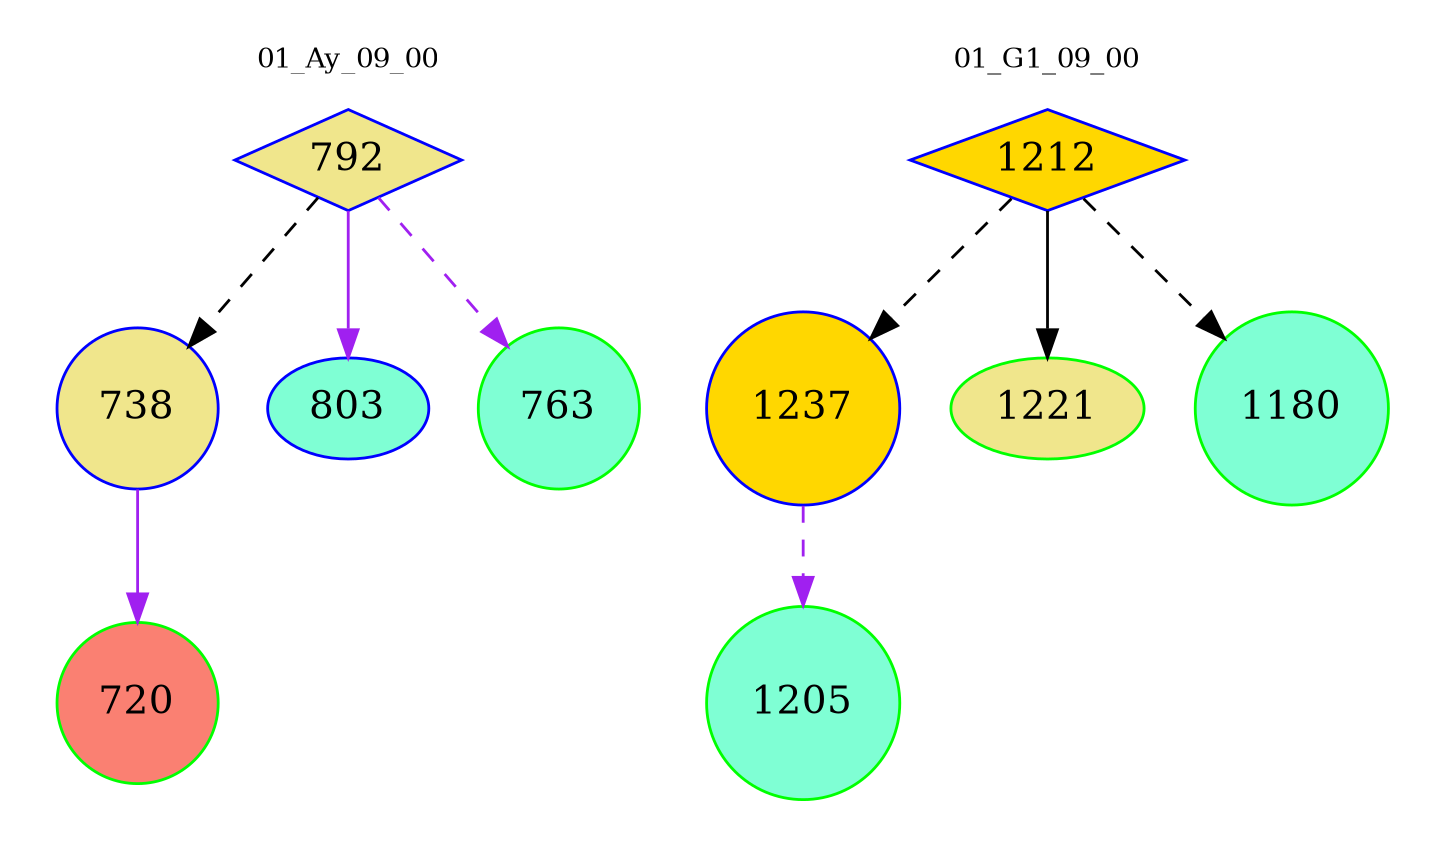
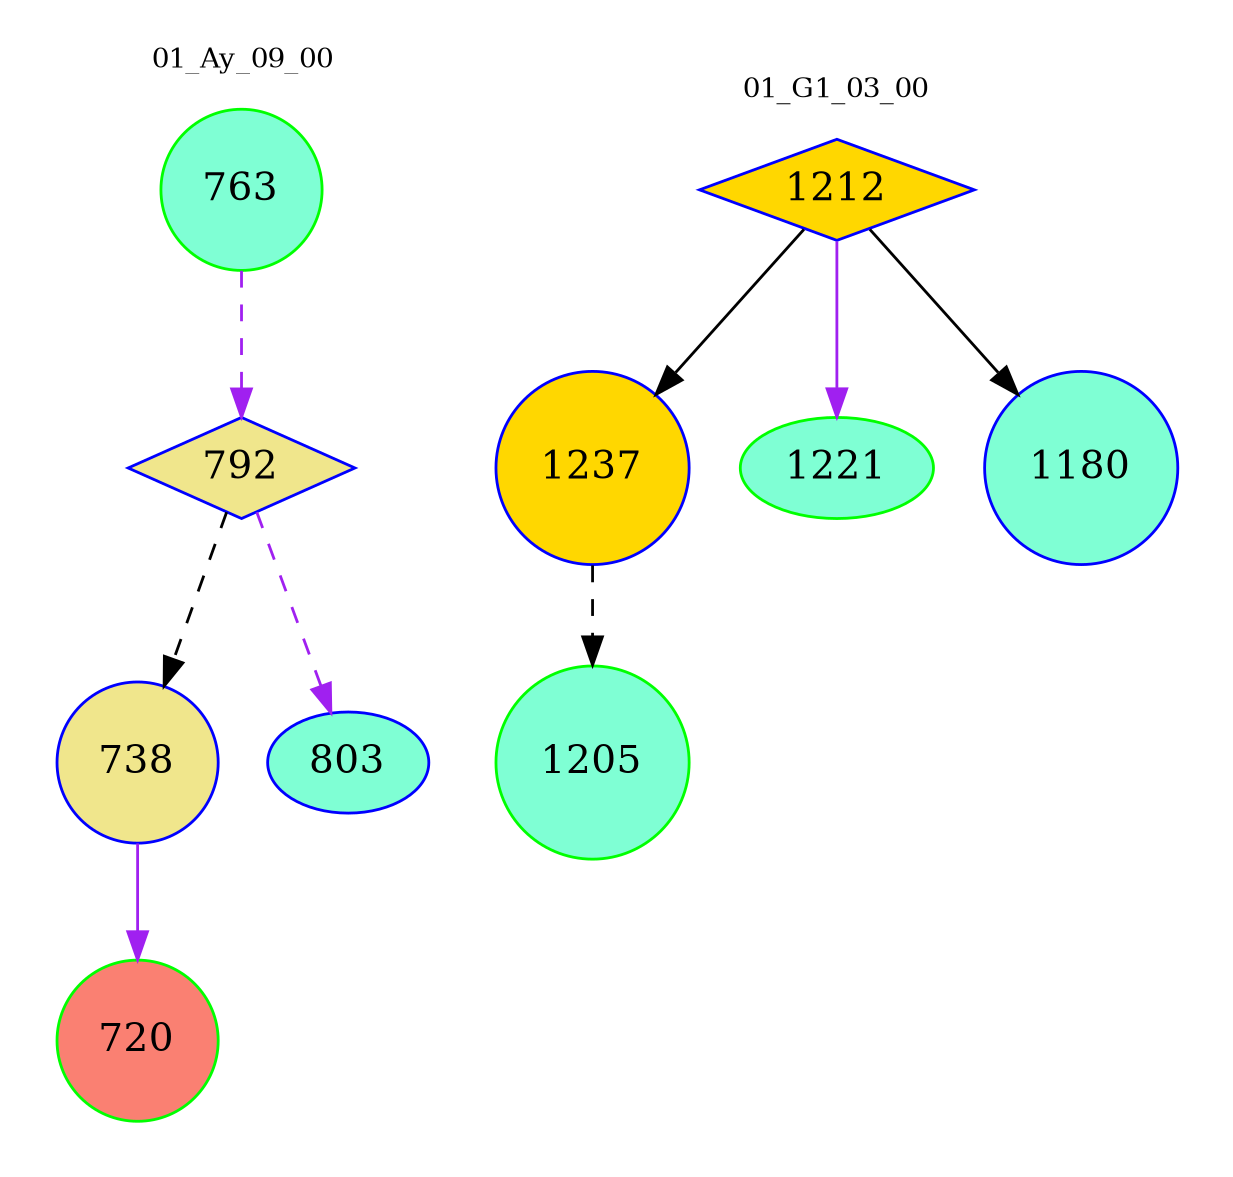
  digraph {
    node [color=blue fillcolor=aquamarine shape=circle style=filled]
    edge [color=purple style=solid]
    n1 [fillcolor=khaki label=792 shape=diamond]
    n2 [fillcolor=khaki label=738]
    n3 [label=803 shape=ellipse]
    n4 [color=green label=763]
    n5 [color=green fillcolor=salmon label=720]
    n6 [fillcolor=gold label=1212 shape=diamond]
    n7 [fillcolor=gold label=1237]
-   n8 [color=green fillcolor=khaki label=1221 shape=ellipse]
-   n9 [color=green label=1180]
+   n8 [color=green label=1221 shape=ellipse]
+   n9 [label=1180]
    n10 [color=green label=1205]
    subgraph cluster_1 {
      color=white
      fontsize=10
      label="01_Ay_09_00"
      n1
      n2
      n3
      n4
      n5
    }
    subgraph cluster_2 {
      color=white
      fontsize=10
-     label="01_G1_09_00"
+     label="01_G1_03_00"
      n6
      n7
      n8
      n9
      n10
    }
    n1 -> n2 [color=black style=dashed]
-   n1 -> n3
-   n1 -> n4 [style=dashed]
+   n1 -> n3 [style=dashed]
+   n4 -> n1 [style=dashed]
    n2 -> n5
-   n6 -> n7 [color=black style=dashed]
-   n6 -> n8 [color=black]
-   n6 -> n9 [color=black style=dashed]
-   n7 -> n10 [style=dashed]
+   n6 -> n7 [color=black]
+   n6 -> n8
+   n6 -> n9 [color=black]
+   n7 -> n10 [color=black style=dashed]
  }
